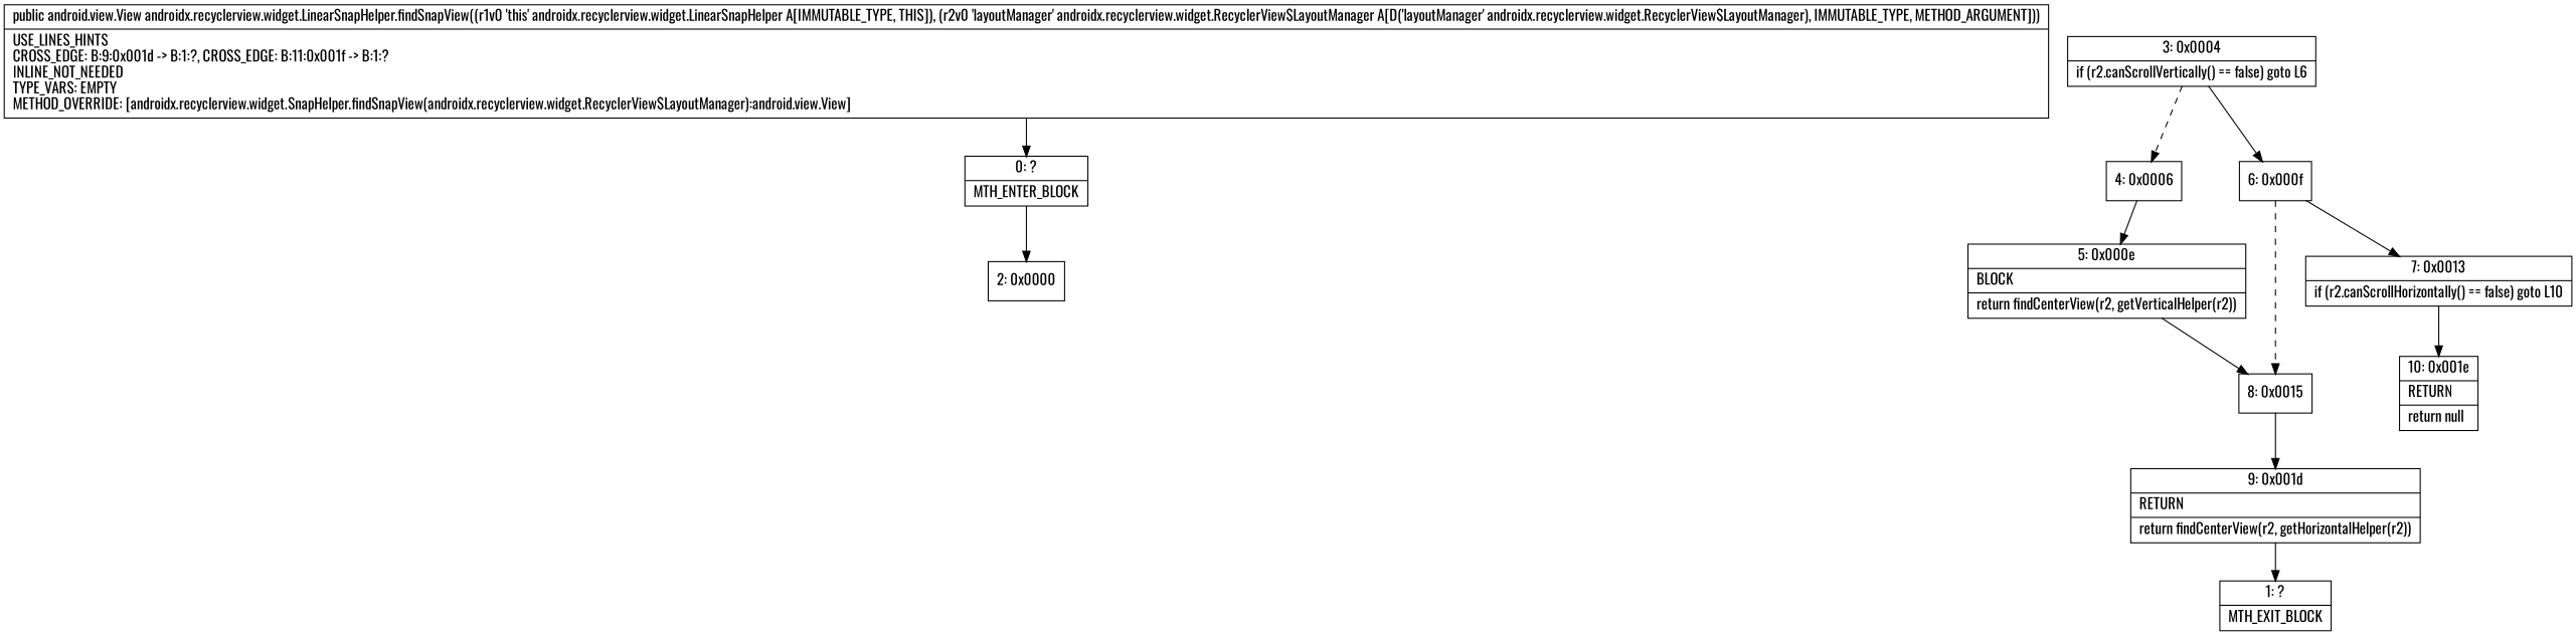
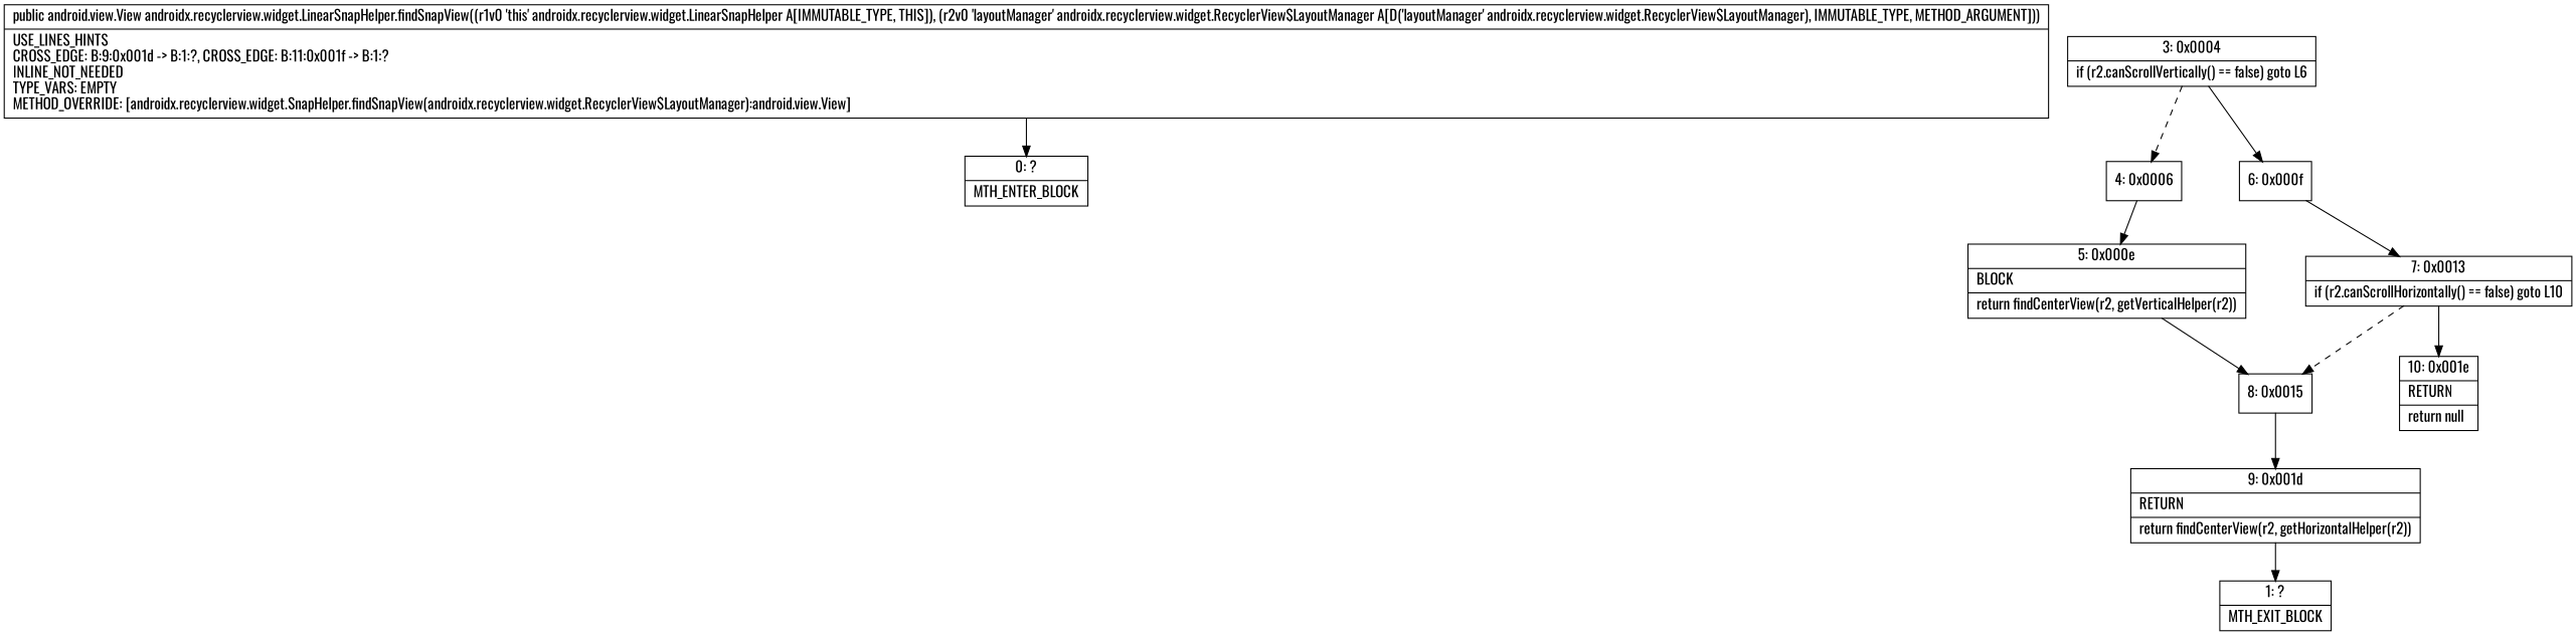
  digraph {
    fontname=Oswald
    node [fontname=Oswald shape=record]
    edge [fontname=Oswald]
    n1 [label="{0\:\ ?|MTH_ENTER_BLOCK\l}"]
-   n2 [label="{2\:\ 0x0000}"]
    n3 [label="{3\:\ 0x0004|if (r2.canScrollVertically() == false) goto L6\l}"]
    n4 [label="{4\:\ 0x0006}"]
    n5 [label="{6\:\ 0x000f}"]
    n6 [label="{5\:\ 0x000e|BLOCK\l|return findCenterView(r2, getVerticalHelper(r2))\l}"]
    n7 [label="{7\:\ 0x0013|if (r2.canScrollHorizontally() == false) goto L10\l}"]
    n8 [label="{8\:\ 0x0015}"]
    n9 [label="{1\:\ ?|MTH_EXIT_BLOCK\l}"]
    n10 [label="{10\:\ 0x001e|RETURN\l|return null\l}"]
    n11 [label="{9\:\ 0x001d|RETURN\l|return findCenterView(r2, getHorizontalHelper(r2))\l}"]
    n12 [label="{public android.view.View androidx.recyclerview.widget.LinearSnapHelper.findSnapView((r1v0 'this' androidx.recyclerview.widget.LinearSnapHelper A[IMMUTABLE_TYPE, THIS]), (r2v0 'layoutManager' androidx.recyclerview.widget.RecyclerView$LayoutManager A[D('layoutManager' androidx.recyclerview.widget.RecyclerView$LayoutManager), IMMUTABLE_TYPE, METHOD_ARGUMENT]))  | USE_LINES_HINTS\lCROSS_EDGE: B:9:0x001d \-\> B:1:?, CROSS_EDGE: B:11:0x001f \-\> B:1:?\lINLINE_NOT_NEEDED\lTYPE_VARS: EMPTY\lMETHOD_OVERRIDE: [androidx.recyclerview.widget.SnapHelper.findSnapView(androidx.recyclerview.widget.RecyclerView$LayoutManager):android.view.View]\l}"]
-   n1 -> n2
    n3 -> n4 [style=dashed]
    n3 -> n5
    n4 -> n6
    n5 -> n7
    n6 -> n8
-   n5 -> n8 [style=dashed]
+   n7 -> n8 [style=dashed]
    n7 -> n10
    n8 -> n11
    n11 -> n9
    n12 -> n1
  }
